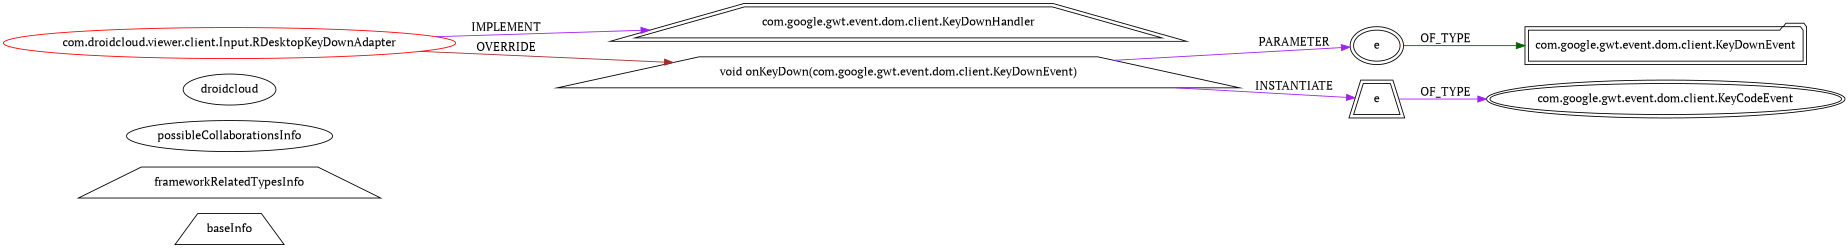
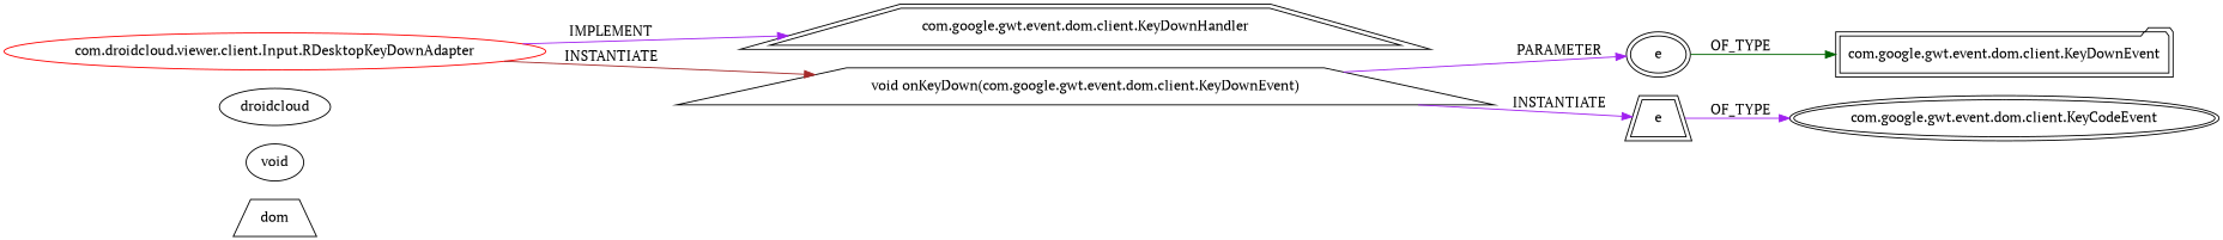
  digraph {
    fontname="PT Serif"
    rankdir=LR
    node [fontname="PT Serif" shape=trapezium isFrameworkType=true]
    edge [color=purple fontname="PT Serif"]
-   baseInfo [category=extension_graph graphId=833 isAnonymous=false possibleRelation=false isFrameworkType=""]
-   frameworkRelatedTypesInfo [0="com.google.gwt.event.dom.client.KeyDownHandler" isFrameworkType=""]
-   possibleCollaborationsInfo [shape=ellipse isFrameworkType=""]
+   baseInfo [category=extension_graph graphId=833 isAnonymous=false possibleRelation=false label=dom isFrameworkType=""]
+   possibleCollaborationsInfo [shape=ellipse label=void isFrameworkType=""]
    n4 [contextSignature=RDesktopKeyDownAdapter filePath="/betacraft-RdpGwtClient/RdpGwtClient-master/src/com/droidcloud/viewer/client/Input.java" graphId=833 label=droidcloud projectName="betacraft-RdpGwtClient" shape=ellipse isFrameworkType=""]
    n5 [color=red isFrameworkType=false label="com.droidcloud.viewer.client.Input.RDesktopKeyDownAdapter" shape=ellipse vertexType=ROOT_CLIENT_CLASS_DECLARATION]
    n6 [label="com.google.gwt.event.dom.client.KeyDownHandler" peripheries=2 vertexType=FRAMEWORK_INTERFACE_TYPE]
    n7 [isFrameworkType=false label="void onKeyDown(com.google.gwt.event.dom.client.KeyDownEvent)" vertexType=OVERRIDING_METHOD_DECLARATION]
    n8 [label=e peripheries=2 shape=ellipse vertexType=PARAMETER_DECLARATION]
    n9 [label=e peripheries=2 vertexType=VARIABLE_EXPRESION]
    n10 [label="com.google.gwt.event.dom.client.KeyDownEvent" peripheries=2 shape=folder vertexType=FRAMEWORK_CLASS_TYPE]
    n11 [label="com.google.gwt.event.dom.client.KeyCodeEvent" peripheries=2 shape=ellipse vertexType=FRAMEWORK_CLASS_TYPE]
    n5 -> n6 [label=IMPLEMENT]
-   n5 -> n7 [color=brown label=OVERRIDE]
+   n5 -> n7 [color=brown label=INSTANTIATE]
    n7 -> n8 [label=PARAMETER]
    n7 -> n9 [label=INSTANTIATE]
    n8 -> n10 [color=darkgreen label=OF_TYPE]
    n9 -> n11 [label=OF_TYPE]
  }
